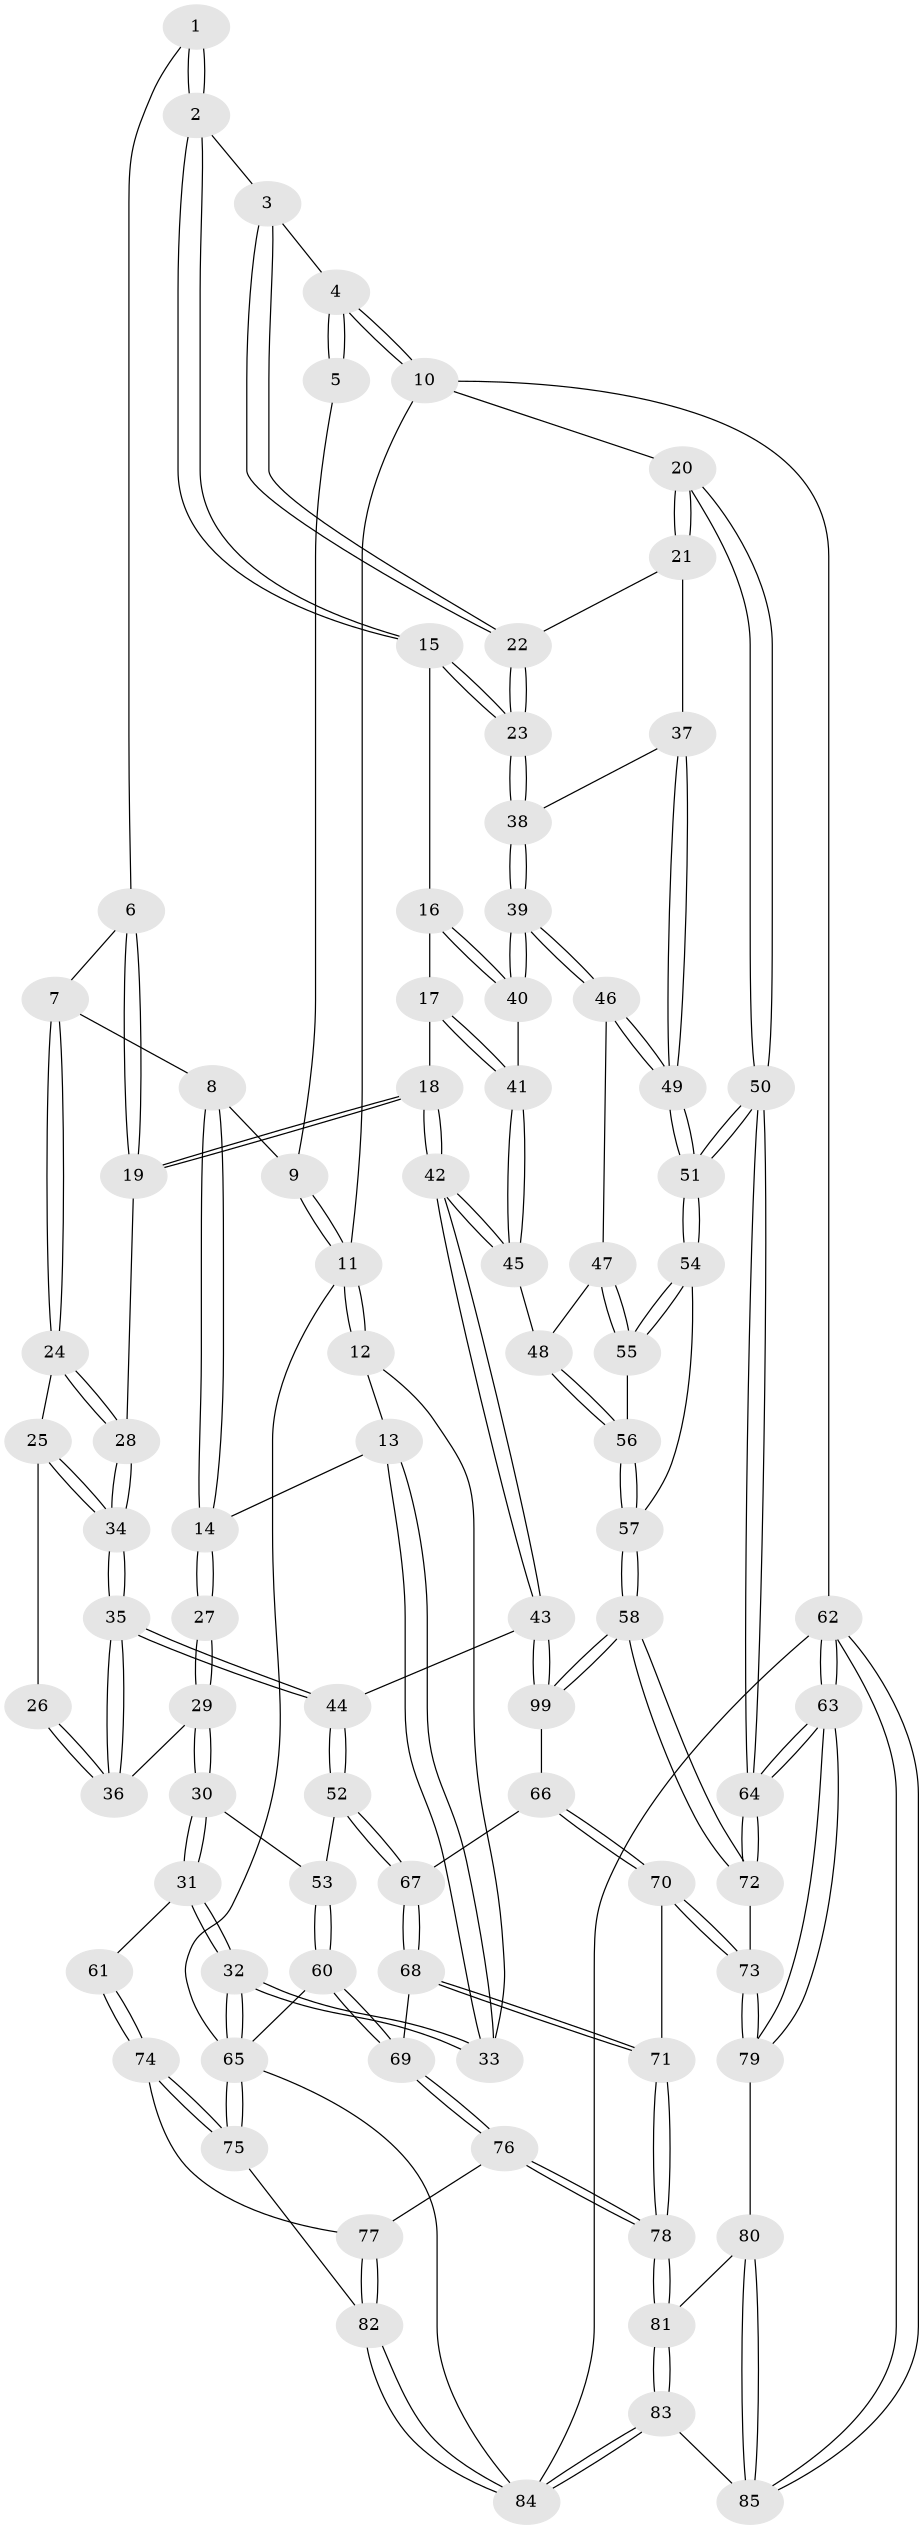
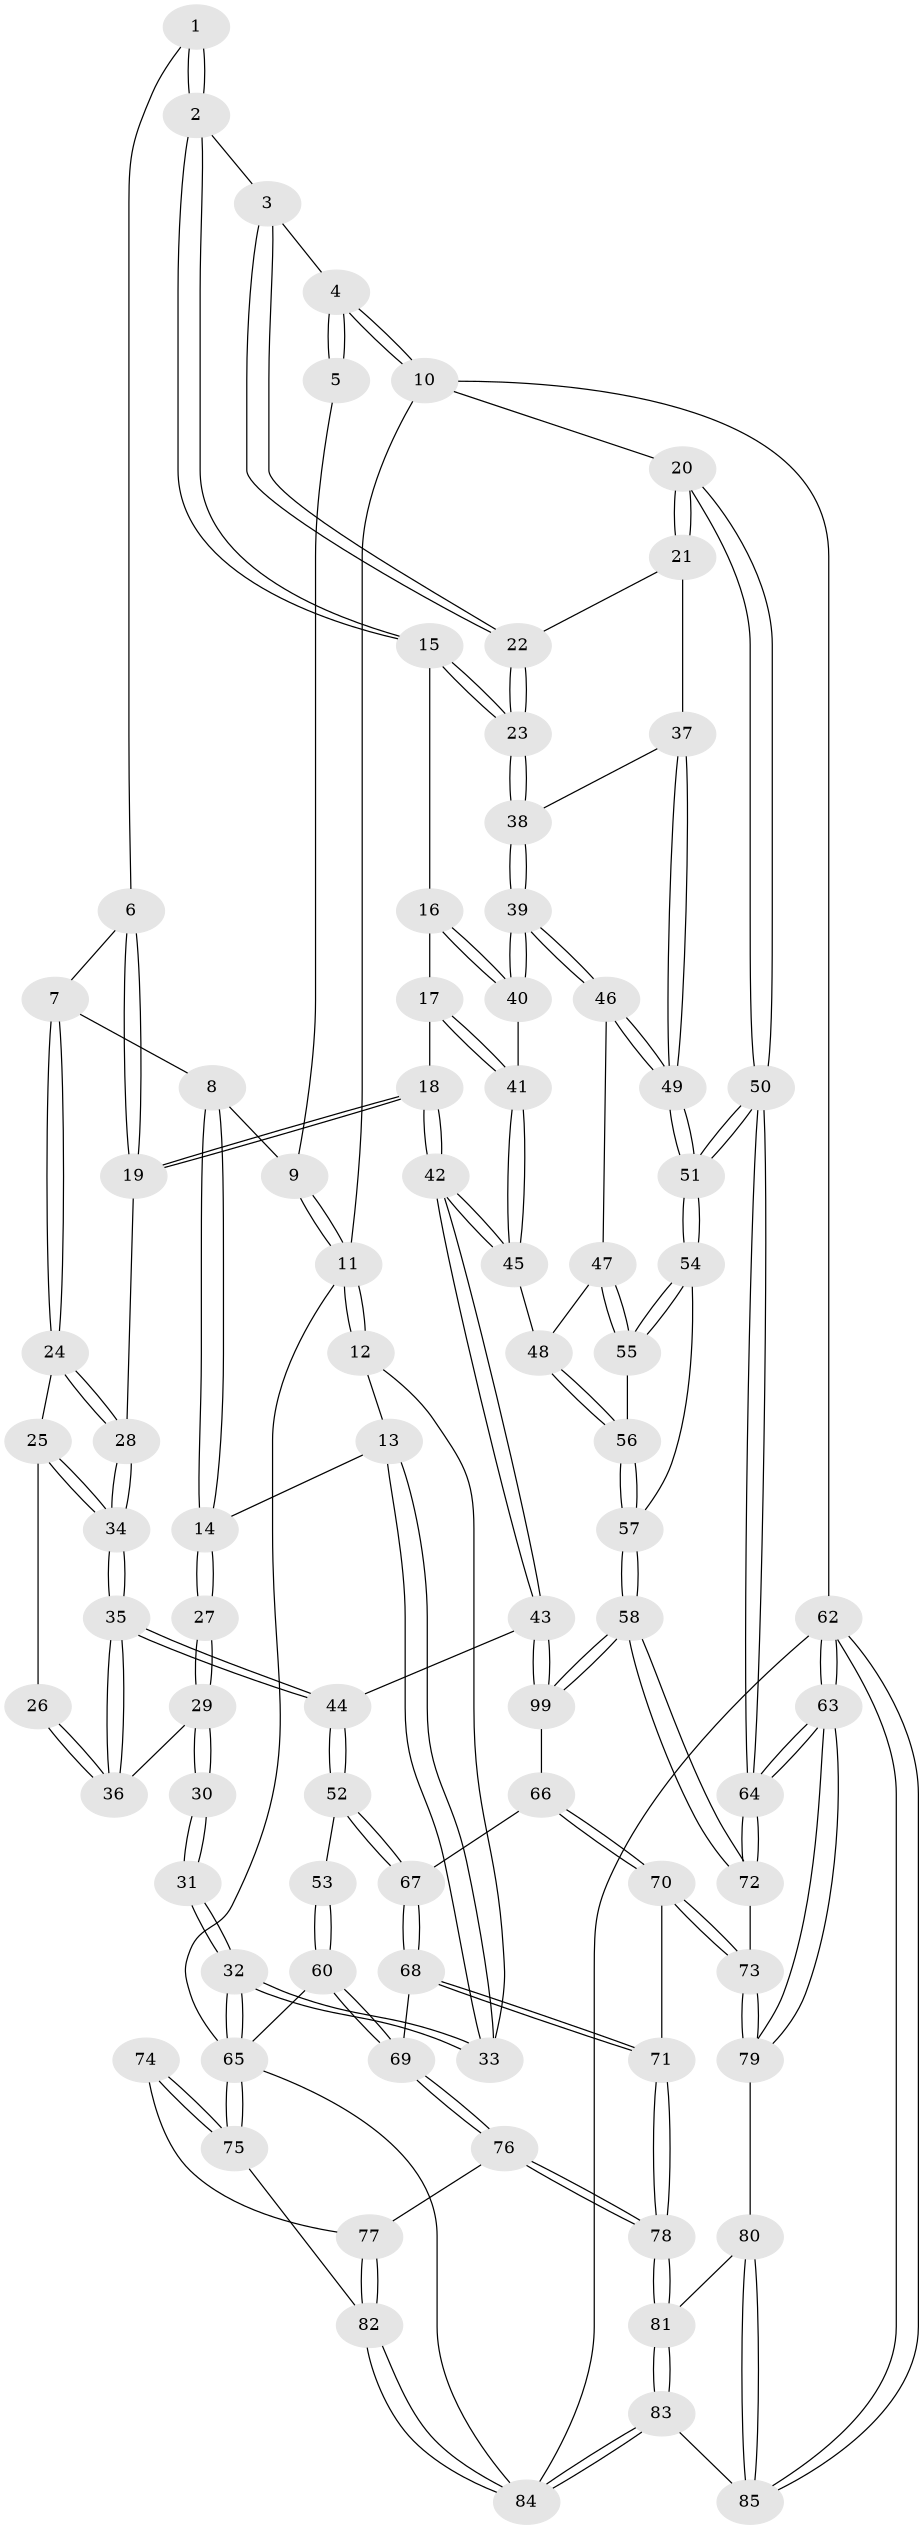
  graph {
    node [color=gray90 style=filled]
    1
    2
    6
    3
    15
    7
    19
    4
    22
    16
    23
    5
    10
    9
    11
    20
    62
    8
    24
    28
    14
    25
    27
    12
    65
    21
    50
    63
    84
    85
    13
    33
    75
    29
    17
    40
    38
    18
    41
    42
    45
    43
    34
    37
    51
    64
    49
    39
    26
    36
    35
    30
    31
    53
    32
-   61
    60
    74
    44
    52
    46
    47
    48
    n64 [label=99]
    66
    67
    56
    55
    57
    54
    72
    68
    69
    58
    73
    70
    76
    77
    79
    80
    82
    71
    78
    81
    83
    1 -- 2
    1 -- 2
    1 -- 6
    2 -- 3
    2 -- 15
    2 -- 15
    6 -- 7
    6 -- 19
    6 -- 19
    3 -- 4
    3 -- 22
    3 -- 22
    15 -- 16
    15 -- 23
    15 -- 23
    7 -- 8
    7 -- 24
    7 -- 24
    19 -- 28
    4 -- 5
    4 -- 5
    4 -- 10
    4 -- 10
    22 -- 23
    22 -- 23
    16 -- 17
    16 -- 40
    16 -- 40
    23 -- 38
    23 -- 38
    5 -- 9
    10 -- 11
    10 -- 20
    10 -- 62
    9 -- 11
    9 -- 11
    11 -- 12
    11 -- 12
    11 -- 65
    20 -- 21
    20 -- 21
    20 -- 50
    20 -- 50
    62 -- 63
    62 -- 63
    62 -- 84
    62 -- 85
    62 -- 85
    8 -- 9
    8 -- 14
    8 -- 14
    24 -- 28
    24 -- 28
    24 -- 25
    28 -- 34
    28 -- 34
    14 -- 27
    14 -- 27
    25 -- 34
    25 -- 34
    25 -- 26
    27 -- 29
    27 -- 29
    12 -- 13
    12 -- 33
    65 -- 84
    65 -- 75
    65 -- 75
    21 -- 22
    21 -- 37
    50 -- 51
    50 -- 51
    50 -- 64
    50 -- 64
    63 -- 64
    63 -- 64
    63 -- 79
    63 -- 79
    13 -- 14
    13 -- 33
    13 -- 33
    75 -- 82
    29 -- 36
    29 -- 30
    29 -- 30
    17 -- 18
    17 -- 41
    17 -- 41
    40 -- 41
    38 -- 39
    38 -- 39
    18 -- 19
    18 -- 19
    18 -- 42
    18 -- 42
    41 -- 45
    41 -- 45
    42 -- 45
    42 -- 45
    42 -- 43
    42 -- 43
    45 -- 48
    43 -- 44
    43 -- n64
    43 -- n64
    34 -- 35
    34 -- 35
    37 -- 38
    37 -- 49
    37 -- 49
    51 -- 54
    51 -- 54
    64 -- 72
    64 -- 72
    49 -- 51
    49 -- 51
    39 -- 40
    39 -- 40
    39 -- 46
    39 -- 46
    26 -- 36
    26 -- 36
    35 -- 36
    35 -- 36
    35 -- 44
    35 -- 44
    30 -- 31
    30 -- 31
-   30 -- 53
    31 -- 32
    31 -- 32
-   31 -- 61
    53 -- 60
    53 -- 60
    32 -- 65
    32 -- 65
    32 -- 33
    32 -- 33
-   61 -- 74
-   61 -- 74
    60 -- 65
    60 -- 69
    60 -- 69
    74 -- 75
    74 -- 75
    74 -- 77
    44 -- 52
    44 -- 52
    52 -- 53
    52 -- 67
    52 -- 67
    46 -- 49
    46 -- 49
    46 -- 47
    47 -- 48
    47 -- 55
    47 -- 55
    48 -- 56
    48 -- 56
    n64 -- 66
    66 -- 67
    66 -- 70
    66 -- 70
    67 -- 68
    67 -- 68
    56 -- 57
    56 -- 57
    55 -- 56
    57 -- 58
    57 -- 58
    54 -- 55
    54 -- 55
    54 -- 57
    72 -- 73
    68 -- 69
    68 -- 71
    68 -- 71
    69 -- 76
    69 -- 76
    58 -- n64
    58 -- n64
    58 -- 72
    58 -- 72
    73 -- 79
    73 -- 79
    70 -- 73
    70 -- 73
    70 -- 71
    76 -- 77
    76 -- 78
    76 -- 78
    77 -- 82
    77 -- 82
    79 -- 80
    80 -- 85
    80 -- 85
    80 -- 81
    82 -- 84
    82 -- 84
    71 -- 78
    71 -- 78
    78 -- 81
    78 -- 81
    81 -- 83
    81 -- 83
    83 -- 84
    83 -- 84
    83 -- 85
  }
